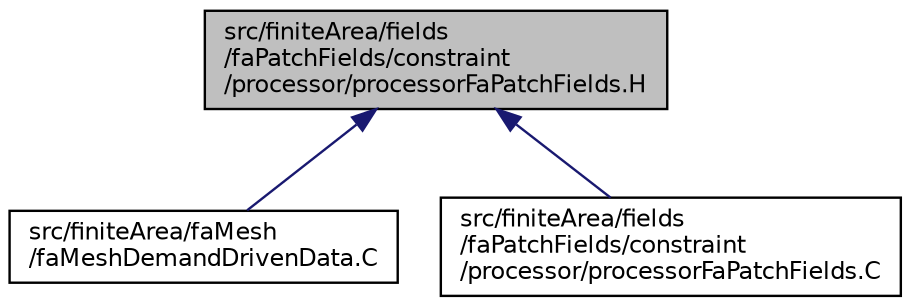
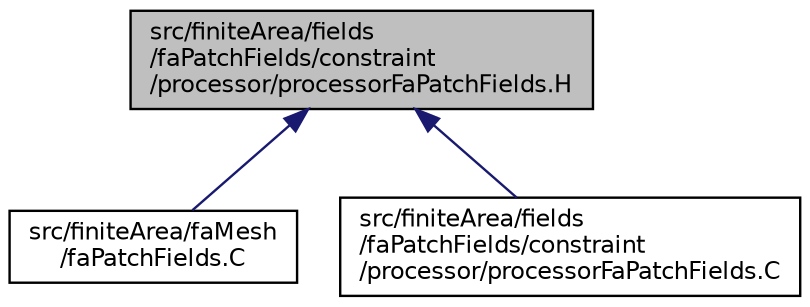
  digraph {
    node [color=black fontname=Helvetica fontsize=10 shape=record]
    edge [color=midnightblue dir=back fontname=Helvetica fontsize=10 labelfontname=Helvetica labelfontsize=10 style=solid]
    n1 [fillcolor=grey75 fontcolor=black height=0.2 label="src/finiteArea/fields\l/faPatchFields/constraint\l/processor/processorFaPatchFields.H" style=filled width=0.4]
-   n2 [height=0.2 label="src/finiteArea/faMesh\l/faMeshDemandDrivenData.C" width=0.4]
+   n2 [height=0.2 label="src/finiteArea/faMesh\l/faPatchFields.C" width=0.4]
    n3 [height=0.2 label="src/finiteArea/fields\l/faPatchFields/constraint\l/processor/processorFaPatchFields.C" width=0.4]
    n1 -> n2
    n1 -> n3
  }
